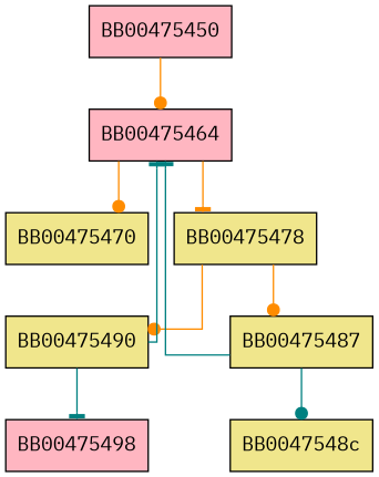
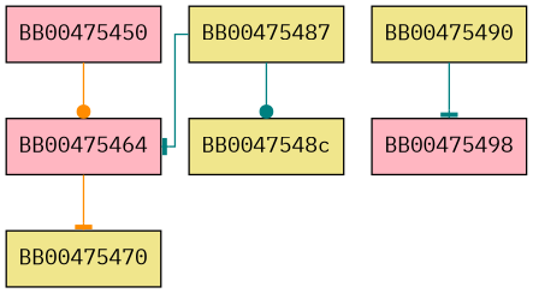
  digraph {
    fontname="IBM Plex Mono"
    splines=ortho
    node [fillcolor=khaki fontname="IBM Plex Mono" shape=box style=filled]
    edge [arrowhead=dot color=darkorange fontname="IBM Plex Mono"]
    n1 [fillcolor=lightpink label=BB00475450]
    BB00475464 [fillcolor=lightpink]
-   BB00475478
    BB00475470
    BB00475490
    BB00475487
    BB00475498 [fillcolor=lightpink]
    BB0047548c
    n1 -> BB00475464
-   BB00475464 -> BB00475478 [arrowhead=tee]
-   BB00475464 -> BB00475470
-   BB00475478 -> BB00475490
-   BB00475478 -> BB00475487
-   BB00475490 -> BB00475464 [arrowhead=tee color=teal]
+   BB00475464 -> BB00475470 [arrowhead=tee]
    BB00475490 -> BB00475498 [arrowhead=tee color=teal]
    BB00475487 -> BB00475464 [arrowhead=tee color=teal]
    BB00475487 -> BB0047548c [color=teal]
  }
